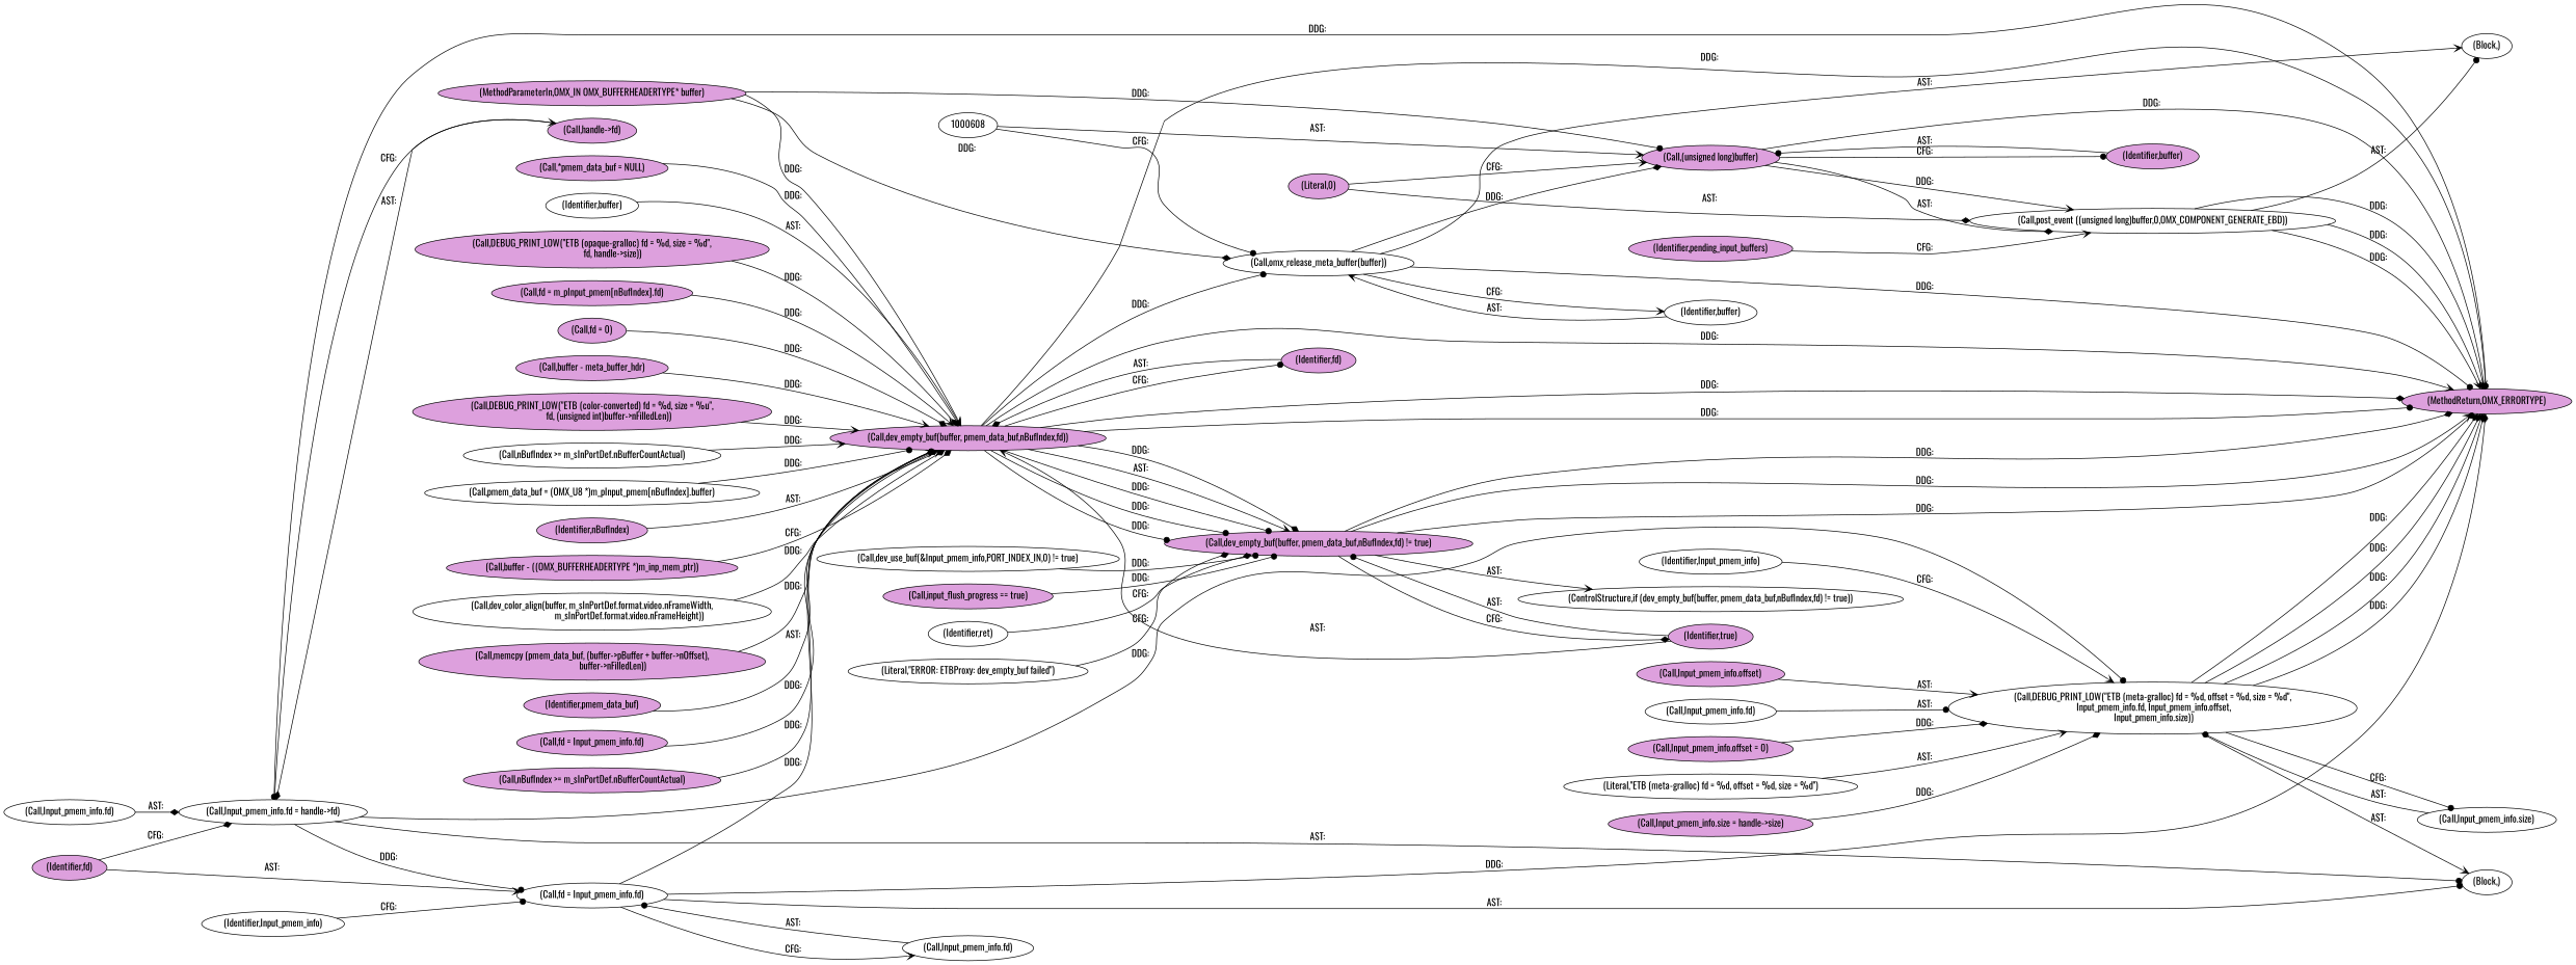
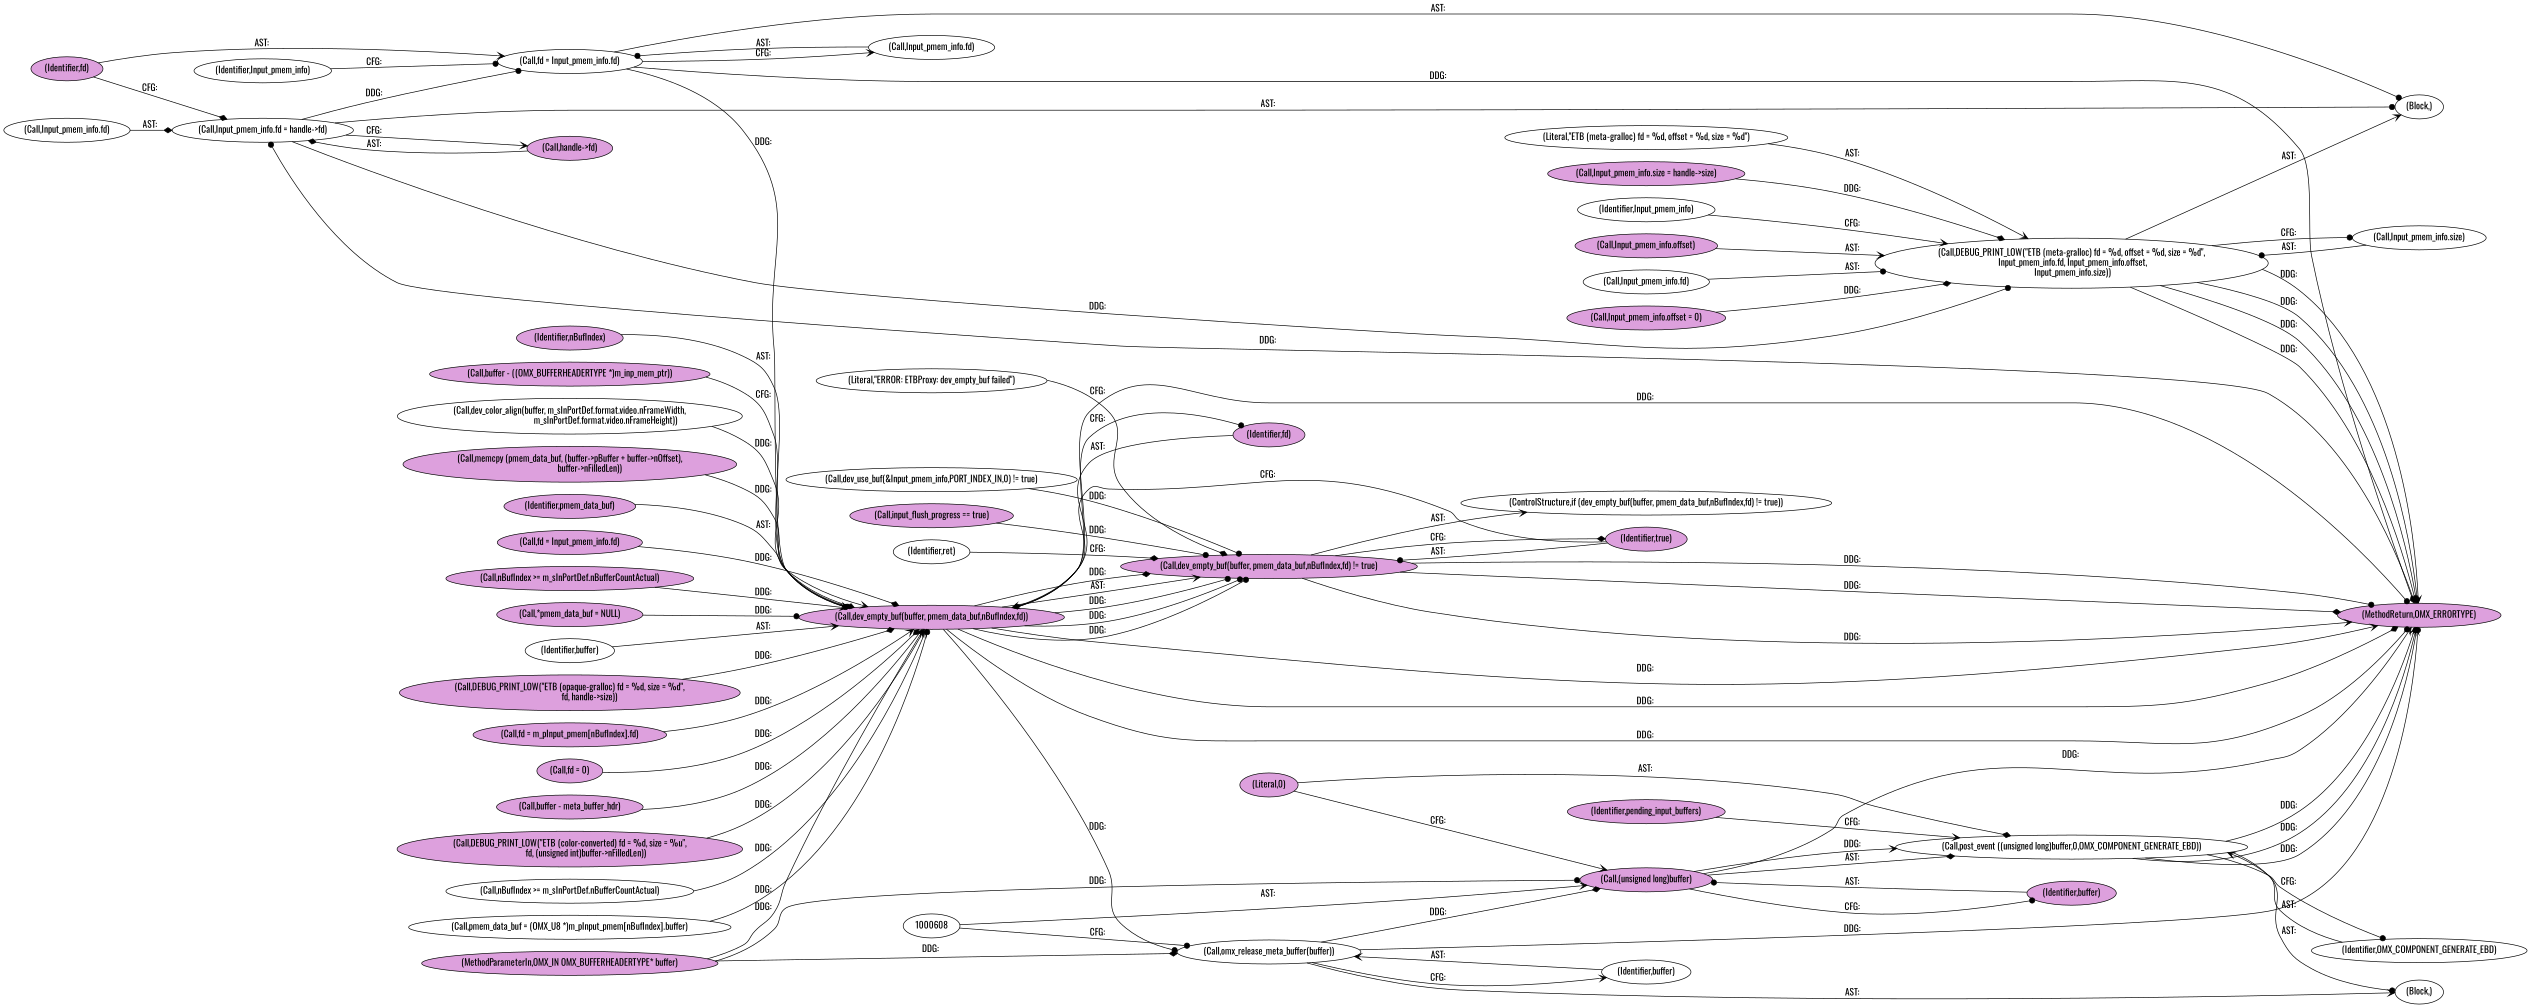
  digraph {
    fontname=Oswald
    rankdir=LR
    node [fillcolor=plum fontname=Oswald style=filled]
    edge [arrowhead=vee fontname=Oswald]
    n1 [fillcolor=white label="(Call,Input_pmem_info.fd = handle->fd)"]
    n2 [fillcolor=white label="(Call,fd = Input_pmem_info.fd)"]
    n3 [fillcolor=white label="(Call,DEBUG_PRINT_LOW(\"ETB (meta-gralloc) fd = %d, offset = %d, size = %d\",\n Input_pmem_info.fd, Input_pmem_info.offset,\n Input_pmem_info.size))"]
    n4 [label="(Call,handle->fd)"]
    n5 [fillcolor=white label="(Block,)"]
    n6 [label="(MethodReturn,OMX_ERRORTYPE)"]
    n7 [label="(Call,dev_empty_buf(buffer, pmem_data_buf,nBufIndex,fd))"]
    n8 [fillcolor=white label="(Call,Input_pmem_info.fd)"]
    n9 [fillcolor=white label="(Call,Input_pmem_info.size)"]
    n10 [label="(Call,dev_empty_buf(buffer, pmem_data_buf,nBufIndex,fd) != true)"]
    n11 [fillcolor=white label="(Call,omx_release_meta_buffer(buffer))"]
    n12 [label="(Identifier,fd)"]
    n13 [fillcolor=white label="(ControlStructure,if (dev_empty_buf(buffer, pmem_data_buf,nBufIndex,fd) != true))"]
    n14 [label="(Identifier,true)"]
    n15 [label="(Call,(unsigned long)buffer)"]
    n16 [fillcolor=white label="(Block,)"]
    n17 [fillcolor=white label="(Identifier,buffer)"]
    n18 [fillcolor=white label="(Call,post_event ((unsigned long)buffer,0,OMX_COMPONENT_GENERATE_EBD))"]
    n19 [label="(Identifier,buffer)"]
+   n20 [fillcolor=white label="(Identifier,OMX_COMPONENT_GENERATE_EBD)"]
    n21 [fillcolor=white label="(Identifier,Input_pmem_info)"]
    n22 [label="(Identifier,pmem_data_buf)"]
    n23 [label="(Call,Input_pmem_info.offset)"]
    n24 [label="(Call,fd = Input_pmem_info.fd)"]
    n25 [label="(Call,nBufIndex >= m_sInPortDef.nBufferCountActual)"]
    n26 [label="(Call,input_flush_progress == true)"]
    n27 [fillcolor=white label="(Identifier,ret)"]
    n28 [fillcolor=white label="(Literal,\"ERROR: ETBProxy: dev_empty_buf failed\")"]
    n29 [label="(Literal,0)"]
    n30 [fillcolor=white label="(Call,Input_pmem_info.fd)"]
    n31 [label="(Call,*pmem_data_buf = NULL)"]
    n32 [fillcolor=white label="(Identifier,buffer)"]
    n33 [label="(Identifier,fd)"]
    n34 [label="(Call,DEBUG_PRINT_LOW(\"ETB (opaque-gralloc) fd = %d, size = %d\",\n                    fd, handle->size))"]
    n35 [label="(Call,fd = m_pInput_pmem[nBufIndex].fd)"]
    n36 [label="(Call,fd = 0)"]
    n37 [label="(Call,Input_pmem_info.offset = 0)"]
    n38 [label="(Call,buffer - meta_buffer_hdr)"]
    n39 [label="(Call,DEBUG_PRINT_LOW(\"ETB (color-converted) fd = %d, size = %u\",\n                fd, (unsigned int)buffer->nFilledLen))"]
    n40 [label="(MethodParameterIn,OMX_IN OMX_BUFFERHEADERTYPE* buffer)"]
    n41 [label="(Identifier,pending_input_buffers)"]
    n42 [fillcolor=white label="(Call,nBufIndex >= m_sInPortDef.nBufferCountActual)"]
    n43 [fillcolor=white label="(Literal,\"ETB (meta-gralloc) fd = %d, offset = %d, size = %d\")"]
    n44 [fillcolor=white label="(Call,Input_pmem_info.fd)"]
    n45 [fillcolor=white label="(Call,pmem_data_buf = (OMX_U8 *)m_pInput_pmem[nBufIndex].buffer)"]
    n46 [fillcolor=white label="(Call,dev_use_buf(&Input_pmem_info,PORT_INDEX_IN,0) != true)"]
    n47 [label="(Identifier,nBufIndex)"]
    n48 [fillcolor=white label="(Identifier,Input_pmem_info)"]
    n49 [label="(Call,buffer - ((OMX_BUFFERHEADERTYPE *)m_inp_mem_ptr))"]
    n50 [fillcolor=white label="(Call,dev_color_align(buffer, m_sInPortDef.format.video.nFrameWidth,\n                                    m_sInPortDef.format.video.nFrameHeight))"]
    n51 [label="(Call,Input_pmem_info.size = handle->size)"]
    n52 [label="(Call,memcpy (pmem_data_buf, (buffer->pBuffer + buffer->nOffset),\n                    buffer->nFilledLen))"]
    1000608 [fillcolor=white]
    n1 -> n2 [arrowhead=dot label="DDG: "]
    n1 -> n3 [arrowhead=dot label="DDG: "]
    n1 -> n4 [label="CFG: "]
    n1 -> n5 [arrowhead=dot label="AST: "]
    n2 -> n5 [arrowhead=dot label="AST: "]
    n2 -> n6 [arrowhead=diamond label="DDG: "]
    n2 -> n7 [arrowhead=dot label="DDG: "]
    n2 -> n8 [label="CFG: "]
    n3 -> n5 [label="AST: "]
    n3 -> n6 [arrowhead=diamond label="DDG: "]
    n3 -> n6 [arrowhead=diamond label="DDG: "]
    n3 -> n6 [label="DDG: "]
    n3 -> n6 [arrowhead=diamond label="DDG: "]
    n3 -> n9 [arrowhead=dot label="CFG: "]
    n4 -> n1 [arrowhead=diamond label="AST: "]
    n6 -> n1 [arrowhead=dot label="DDG: "]
    n7 -> n6 [arrowhead=dot label="DDG: "]
    n7 -> n6 [arrowhead=dot label="DDG: "]
    n7 -> n6 [label="DDG: "]
    n7 -> n6 [arrowhead=diamond label="DDG: "]
    n7 -> n10 [label="AST: "]
    n7 -> n10 [arrowhead=dot label="DDG: "]
    n7 -> n10 [arrowhead=dot label="DDG: "]
    n7 -> n10 [arrowhead=dot label="DDG: "]
    n7 -> n10 [arrowhead=diamond label="DDG: "]
    n7 -> n11 [arrowhead=dot label="DDG: "]
    n7 -> n12 [arrowhead=dot label="CFG: "]
    n8 -> n2 [arrowhead=dot label="AST: "]
    n9 -> n3 [arrowhead=dot label="AST: "]
    n10 -> n6 [label="DDG: "]
    n10 -> n6 [arrowhead=dot label="DDG: "]
    n10 -> n6 [arrowhead=diamond label="DDG: "]
    n10 -> n13 [label="AST: "]
    n10 -> n14 [arrowhead=diamond label="CFG: "]
    n11 -> n6 [arrowhead=dot label="DDG: "]
    n11 -> n15 [arrowhead=diamond label="DDG: "]
    n11 -> n16 [label="AST: "]
    n11 -> n17 [label="CFG: "]
    n12 -> n7 [arrowhead=diamond label="AST: "]
-   n14 -> n7 [label="AST: "]
+   n14 -> n7 [label="CFG: "]
    n14 -> n10 [arrowhead=dot label="AST: "]
    n15 -> n6 [label="DDG: "]
    n15 -> n18 [arrowhead=diamond label="AST: "]
    n15 -> n18 [label="DDG: "]
    n15 -> n19 [arrowhead=dot label="CFG: "]
    n17 -> n11 [label="AST: "]
    n18 -> n6 [label="DDG: "]
    n18 -> n6 [arrowhead=dot label="DDG: "]
    n18 -> n6 [label="DDG: "]
    n18 -> n16 [arrowhead=dot label="AST: "]
+   n18 -> n20 [arrowhead=dot label="CFG: "]
    n19 -> n15 [arrowhead=dot label="AST: "]
+   n20 -> n18 [label="AST: "]
    n21 -> n3 [label="CFG: "]
    n22 -> n7 [label="AST: "]
    n23 -> n3 [label="AST: "]
    n24 -> n7 [arrowhead=diamond label="DDG: "]
    n25 -> n7 [label="DDG: "]
    n26 -> n10 [arrowhead=dot label="DDG: "]
    n27 -> n10 [arrowhead=diamond label="CFG: "]
    n28 -> n10 [arrowhead=diamond label="CFG: "]
    n29 -> n15 [label="CFG: "]
    n29 -> n18 [arrowhead=diamond label="AST: "]
    n30 -> n3 [arrowhead=dot label="AST: "]
    n31 -> n7 [arrowhead=dot label="DDG: "]
    n32 -> n7 [label="AST: "]
    n33 -> n1 [arrowhead=diamond label="CFG: "]
    n33 -> n2 [label="AST: "]
    n34 -> n7 [arrowhead=diamond label="DDG: "]
    n35 -> n7 [label="DDG: "]
    n36 -> n7 [arrowhead=diamond label="DDG: "]
    n37 -> n3 [arrowhead=diamond label="DDG: "]
    n38 -> n7 [label="DDG: "]
    n39 -> n7 [label="DDG: "]
    n40 -> n7 [label="DDG: "]
    n40 -> n11 [arrowhead=diamond label="DDG: "]
    n40 -> n15 [arrowhead=dot label="DDG: "]
    n41 -> n18 [label="CFG: "]
    n42 -> n7 [label="DDG: "]
    n43 -> n3 [label="AST: "]
    n44 -> n1 [arrowhead=diamond label="AST: "]
    n45 -> n7 [arrowhead=dot label="DDG: "]
    n46 -> n10 [arrowhead=dot label="DDG: "]
    n47 -> n7 [label="AST: "]
    n48 -> n2 [arrowhead=dot label="CFG: "]
    n49 -> n7 [arrowhead=diamond label="CFG: "]
    n50 -> n7 [arrowhead=diamond label="DDG: "]
    n51 -> n3 [arrowhead=diamond label="DDG: "]
    n52 -> n7 [arrowhead=diamond label="DDG: "]
    1000608 -> n11 [arrowhead=dot label="CFG: "]
    1000608 -> n15 [label="AST: "]
  }
